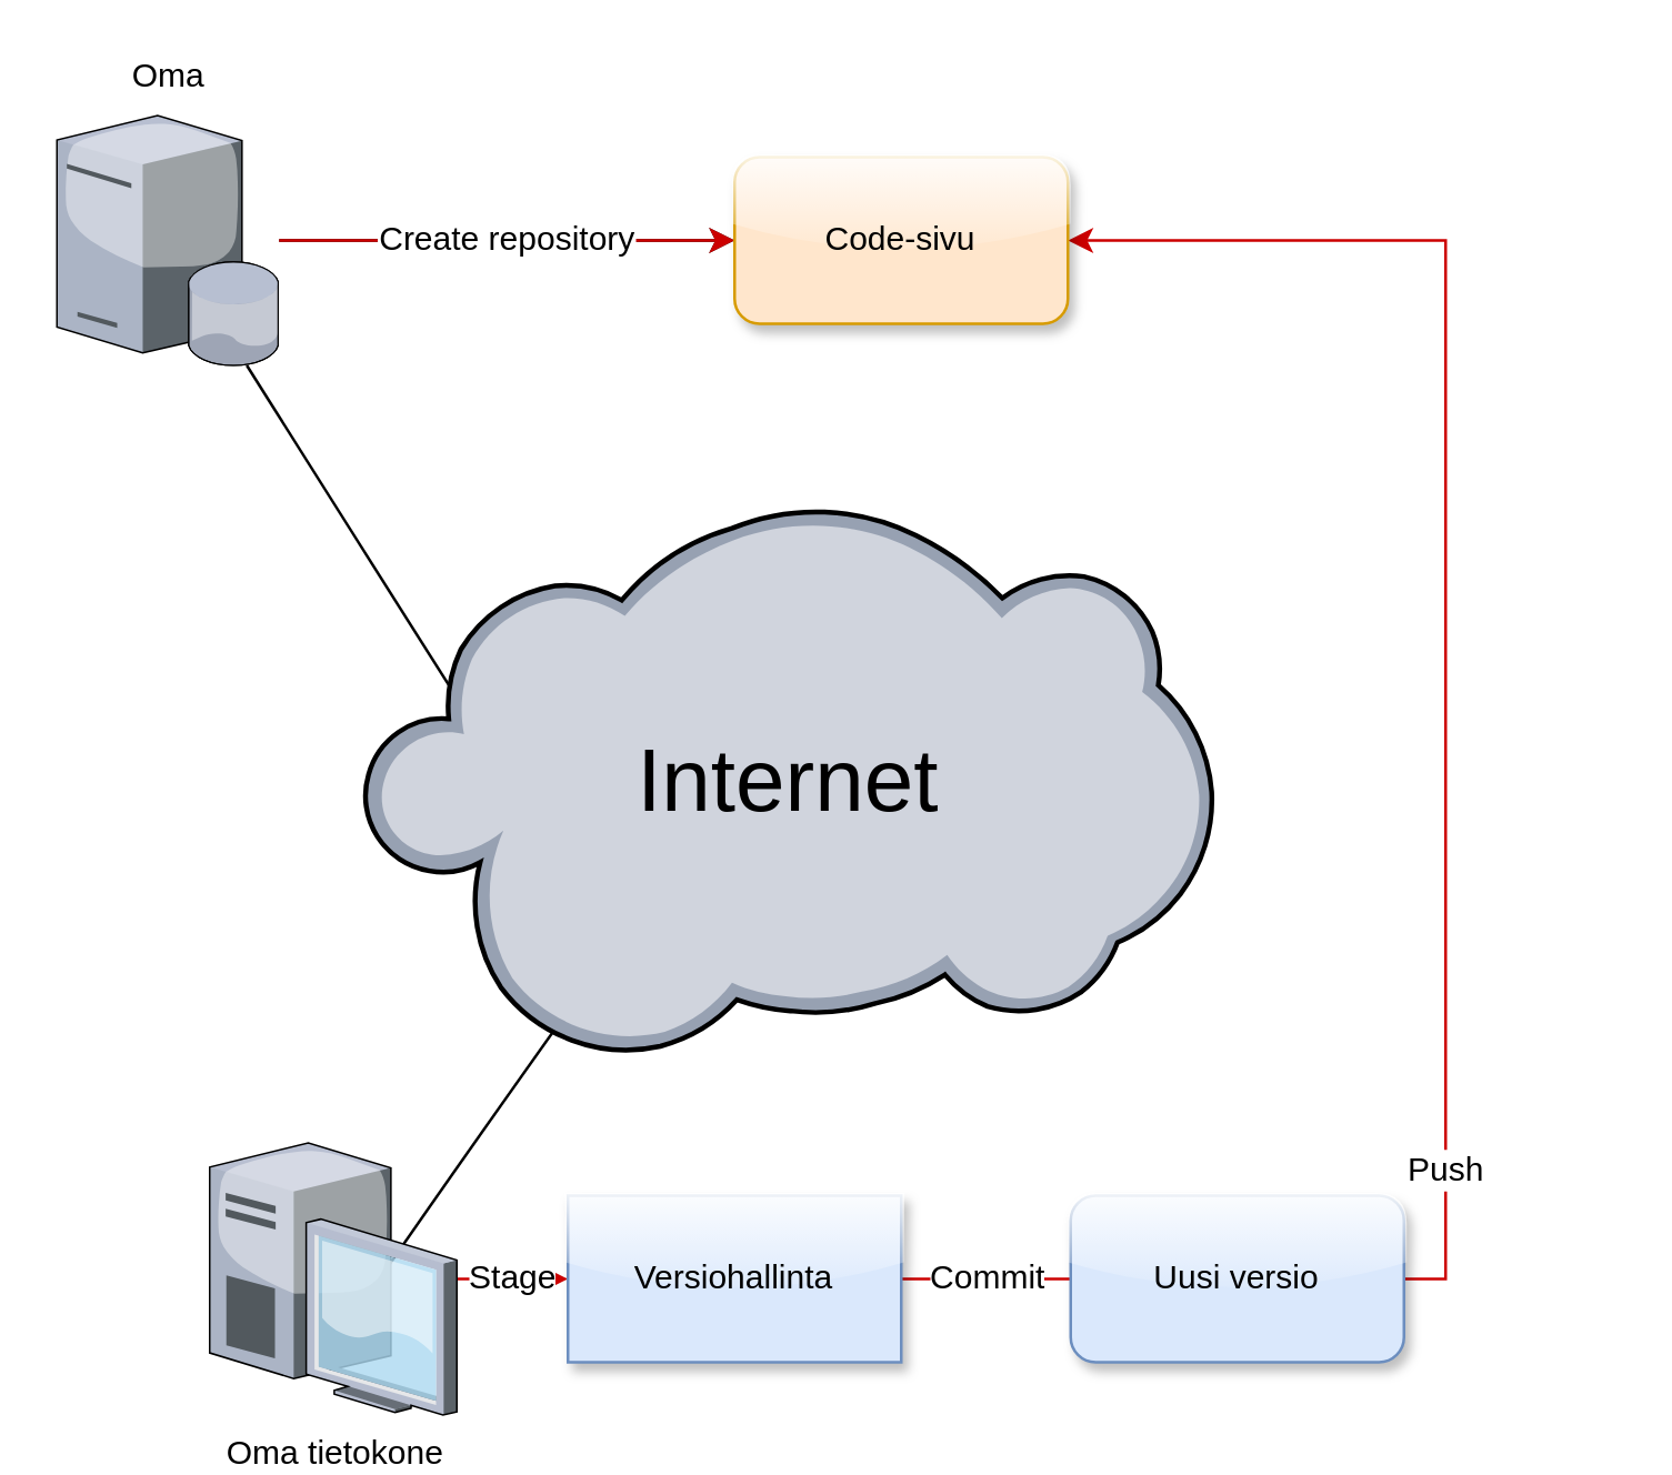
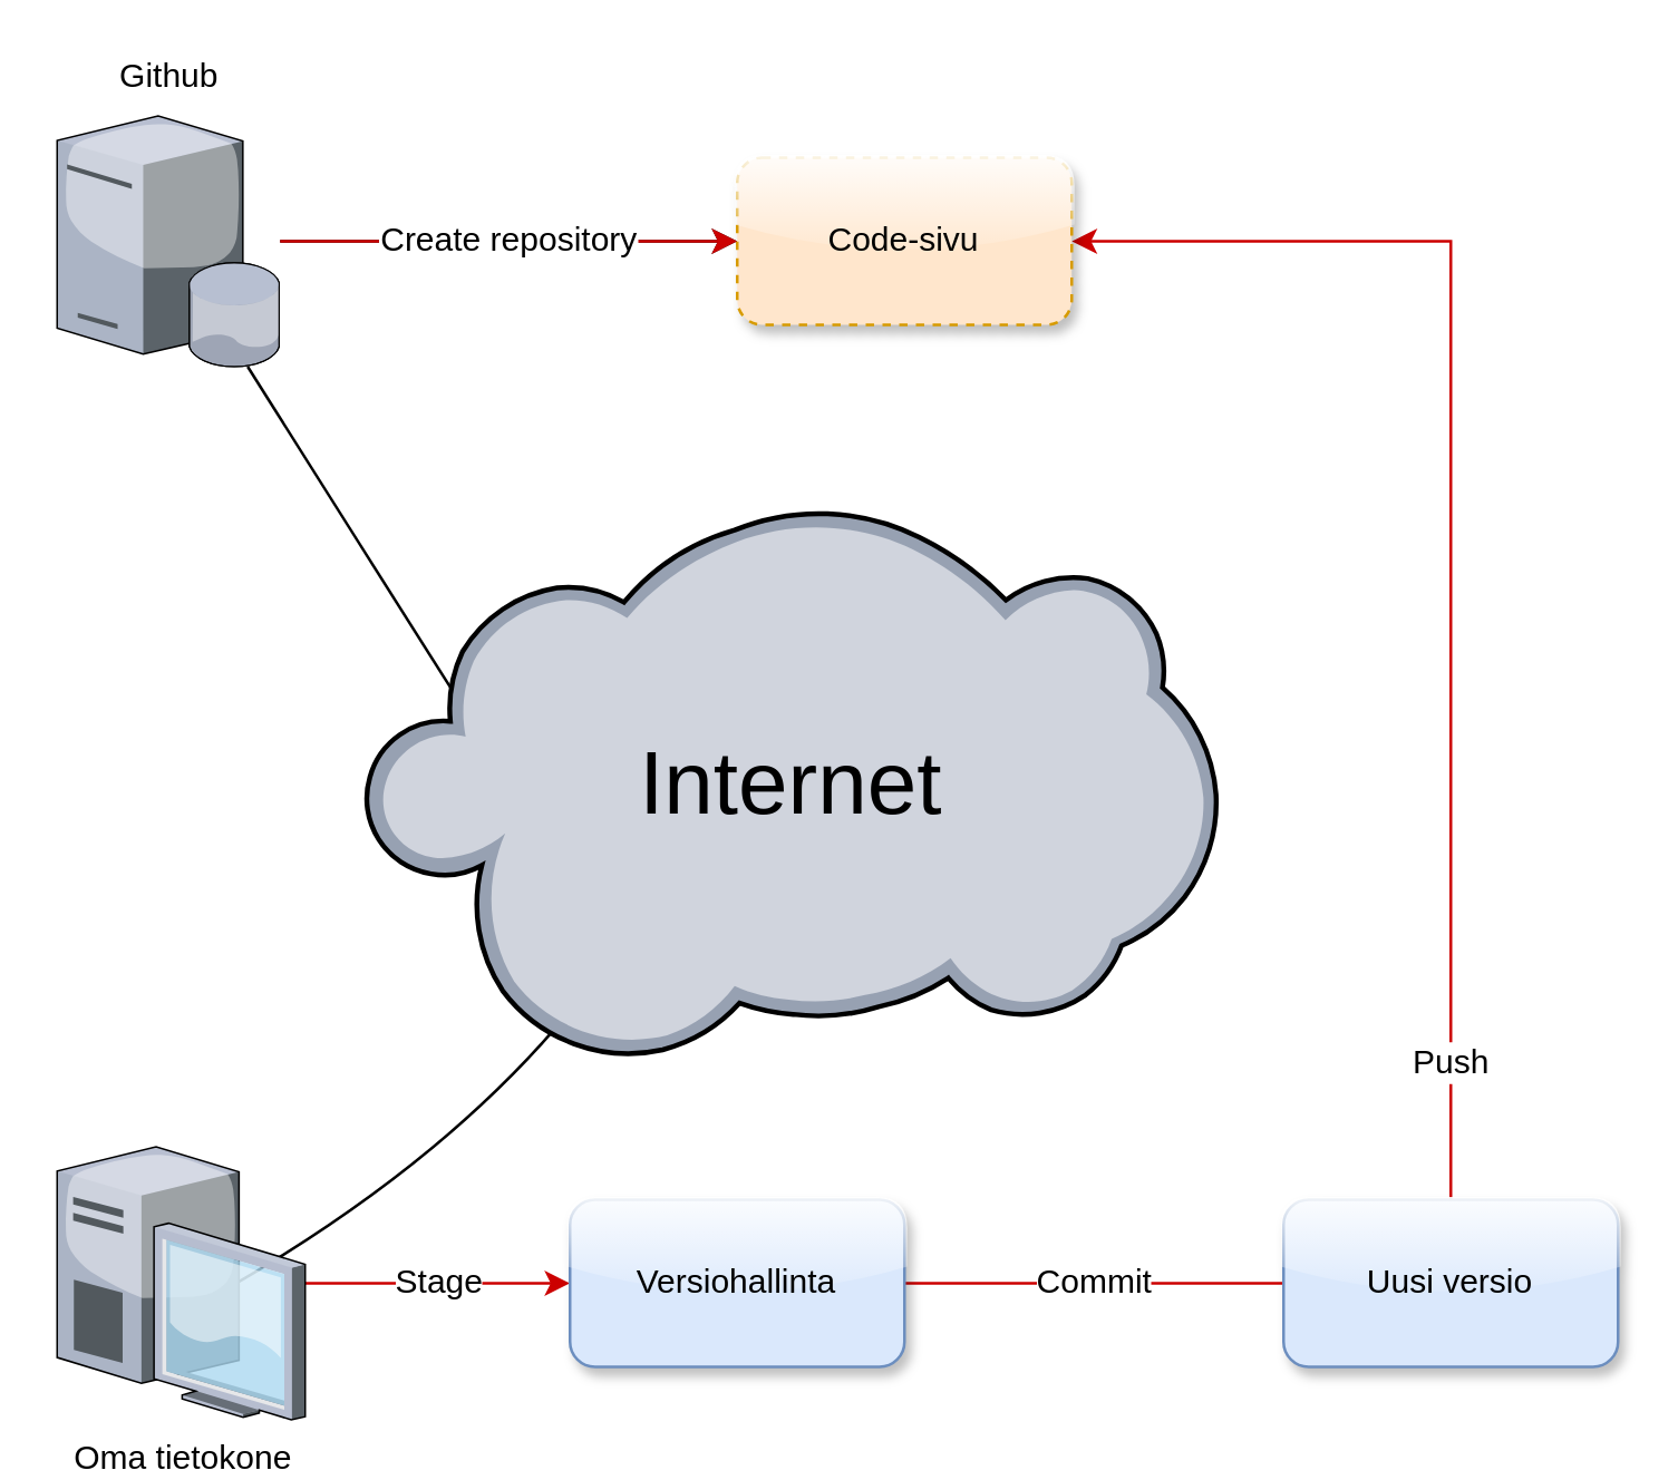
  <mxCell id="0" />
  <mxCell id="1" parent="0" />
  <mxCell id="2" value="" style="edgeStyle=orthogonalEdgeStyle;rounded=0;orthogonalLoop=1;jettySize=auto;html=1;fontSize=12;" edge="1" parent="1" source="4" target="10"><mxGeometry relative="1" as="geometry" /></mxCell>
  <mxCell id="3" value="Create repository" style="edgeStyle=orthogonalEdgeStyle;rounded=0;orthogonalLoop=1;jettySize=auto;html=1;fontSize=12;strokeColor=#CC0000;" edge="1" parent="1" source="4" target="10"><mxGeometry relative="1" as="geometry" /></mxCell>
- <mxCell id="4" value="&lt;font style=&quot;font-size: 12px;&quot;&gt;Oma&lt;/font&gt;" style="verticalLabelPosition=top;sketch=0;aspect=fixed;html=1;verticalAlign=bottom;strokeColor=none;align=center;outlineConnect=0;shape=mxgraph.citrix.database_server;fontSize=32;labelPosition=center;" vertex="1" parent="1"><mxGeometry x="20" y="20" width="80" height="90" as="geometry" /></mxCell>
+ <mxCell id="4" value="&lt;font style=&quot;font-size: 12px;&quot;&gt;Github&lt;/font&gt;" style="verticalLabelPosition=top;sketch=0;aspect=fixed;html=1;verticalAlign=bottom;strokeColor=none;align=center;outlineConnect=0;shape=mxgraph.citrix.database_server;fontSize=32;labelPosition=center;" vertex="1" parent="1"><mxGeometry x="20" y="20" width="80" height="90" as="geometry" /></mxCell>
  <mxCell id="5" value="Stage" style="edgeStyle=orthogonalEdgeStyle;rounded=0;orthogonalLoop=1;jettySize=auto;html=1;fontSize=12;strokeColor=#CC0000;" edge="1" parent="1" source="12" target="7"><mxGeometry relative="1" as="geometry" /></mxCell>
  <mxCell id="6" value="Commit" style="edgeStyle=orthogonalEdgeStyle;rounded=0;orthogonalLoop=1;jettySize=auto;html=1;fontSize=12;strokeColor=#CC0000;endArrow=none;" edge="1" parent="1" source="7" target="9"><mxGeometry relative="1" as="geometry" /></mxCell>
- <mxCell id="7" value="Versiohallinta" style="whiteSpace=wrap;html=1;fontSize=12;fillColor=#dae8fc;strokeColor=#6c8ebf;glass=1;shadow=1;rounded=0;" vertex="1" parent="1"><mxGeometry x="204" y="409" width="120" height="60" as="geometry" /></mxCell>
+ <mxCell id="7" value="Versiohallinta" style="rounded=1;whiteSpace=wrap;html=1;fontSize=12;fillColor=#dae8fc;strokeColor=#6c8ebf;glass=1;shadow=1;" vertex="1" parent="1"><mxGeometry x="204" y="409" width="120" height="60" as="geometry" /></mxCell>
  <mxCell id="8" value="Push" style="edgeStyle=orthogonalEdgeStyle;rounded=0;orthogonalLoop=1;jettySize=auto;html=1;fontSize=12;entryX=1;entryY=0.5;entryDx=0;entryDy=0;strokeColor=#CC0000;" edge="1" parent="1" source="9" target="10"><mxGeometry x="-0.796" relative="1" as="geometry"><mxPoint x="520" y="60" as="targetPoint" /><Array as="points"><mxPoint x="520" y="65" /></Array><mxPoint as="offset" /></mxGeometry></mxCell>
- <mxCell id="9" value="Uusi versio" style="rounded=1;whiteSpace=wrap;html=1;fontSize=12;fillColor=#dae8fc;strokeColor=#6c8ebf;glass=1;shadow=1;" vertex="1" parent="1"><mxGeometry x="385" y="409" width="120" height="60" as="geometry" /></mxCell>
- <mxCell id="10" value="Code-sivu" style="rounded=1;whiteSpace=wrap;html=1;fontSize=12;fillColor=#ffe6cc;strokeColor=#d79b00;glass=1;shadow=1;" vertex="1" parent="1"><mxGeometry x="264" y="35" width="120" height="60" as="geometry" /></mxCell>
+ <mxCell id="9" value="Uusi versio" style="rounded=1;whiteSpace=wrap;html=1;fontSize=12;fillColor=#dae8fc;strokeColor=#6c8ebf;glass=1;shadow=1;" vertex="1" parent="1"><mxGeometry x="460" y="409" width="120" height="60" as="geometry" /></mxCell>
+ <mxCell id="10" value="Code-sivu" style="rounded=1;whiteSpace=wrap;html=1;fontSize=12;fillColor=#ffe6cc;strokeColor=#d79b00;glass=1;shadow=1;dashed=1;" vertex="1" parent="1"><mxGeometry x="264" y="35" width="120" height="60" as="geometry" /></mxCell>
  <mxCell id="11" value="" style="curved=1;endArrow=classic;html=1;fontSize=12;fontColor=#FFB366;exitX=0.663;exitY=0.531;exitDx=0;exitDy=0;exitPerimeter=0;" edge="1" parent="1" source="12"><mxGeometry x="0.77" y="2" width="50" height="50" relative="1" as="geometry"><mxPoint x="240" y="430" as="sourcePoint" /><mxPoint x="220" y="320" as="targetPoint" /><Array as="points"><mxPoint x="170" y="390" /></Array><mxPoint as="offset" /></mxGeometry></mxCell>
- <mxCell id="12" value="Oma tietokone" style="verticalLabelPosition=bottom;sketch=0;aspect=fixed;html=1;verticalAlign=top;strokeColor=none;align=center;outlineConnect=0;shape=mxgraph.citrix.desktop;fontSize=12;" vertex="1" parent="1"><mxGeometry x="75" y="390" width="89" height="98" as="geometry" /></mxCell>
+ <mxCell id="12" value="Oma tietokone" style="verticalLabelPosition=bottom;sketch=0;aspect=fixed;html=1;verticalAlign=top;strokeColor=none;align=center;outlineConnect=0;shape=mxgraph.citrix.desktop;fontSize=12;" vertex="1" parent="1"><mxGeometry x="20" y="390" width="89" height="98" as="geometry" /></mxCell>
  <mxCell id="13" value="" style="curved=1;endArrow=classic;html=1;fontSize=12;fontColor=#FFB366;" edge="1" parent="1" source="4"><mxGeometry width="50" height="50" relative="1" as="geometry"><mxPoint x="120" y="200" as="sourcePoint" /><mxPoint x="200" y="280" as="targetPoint" /><Array as="points"><mxPoint x="290" y="430" /></Array></mxGeometry></mxCell>
  <mxCell id="14" value="Internet" style="verticalLabelPosition=middle;sketch=0;aspect=fixed;html=1;verticalAlign=middle;strokeColor=none;align=center;outlineConnect=0;shape=mxgraph.citrix.cloud;fontSize=32;labelPosition=center;" vertex="1" parent="1"><mxGeometry x="130" y="160" width="306.45" height="200" as="geometry" /></mxCell>
